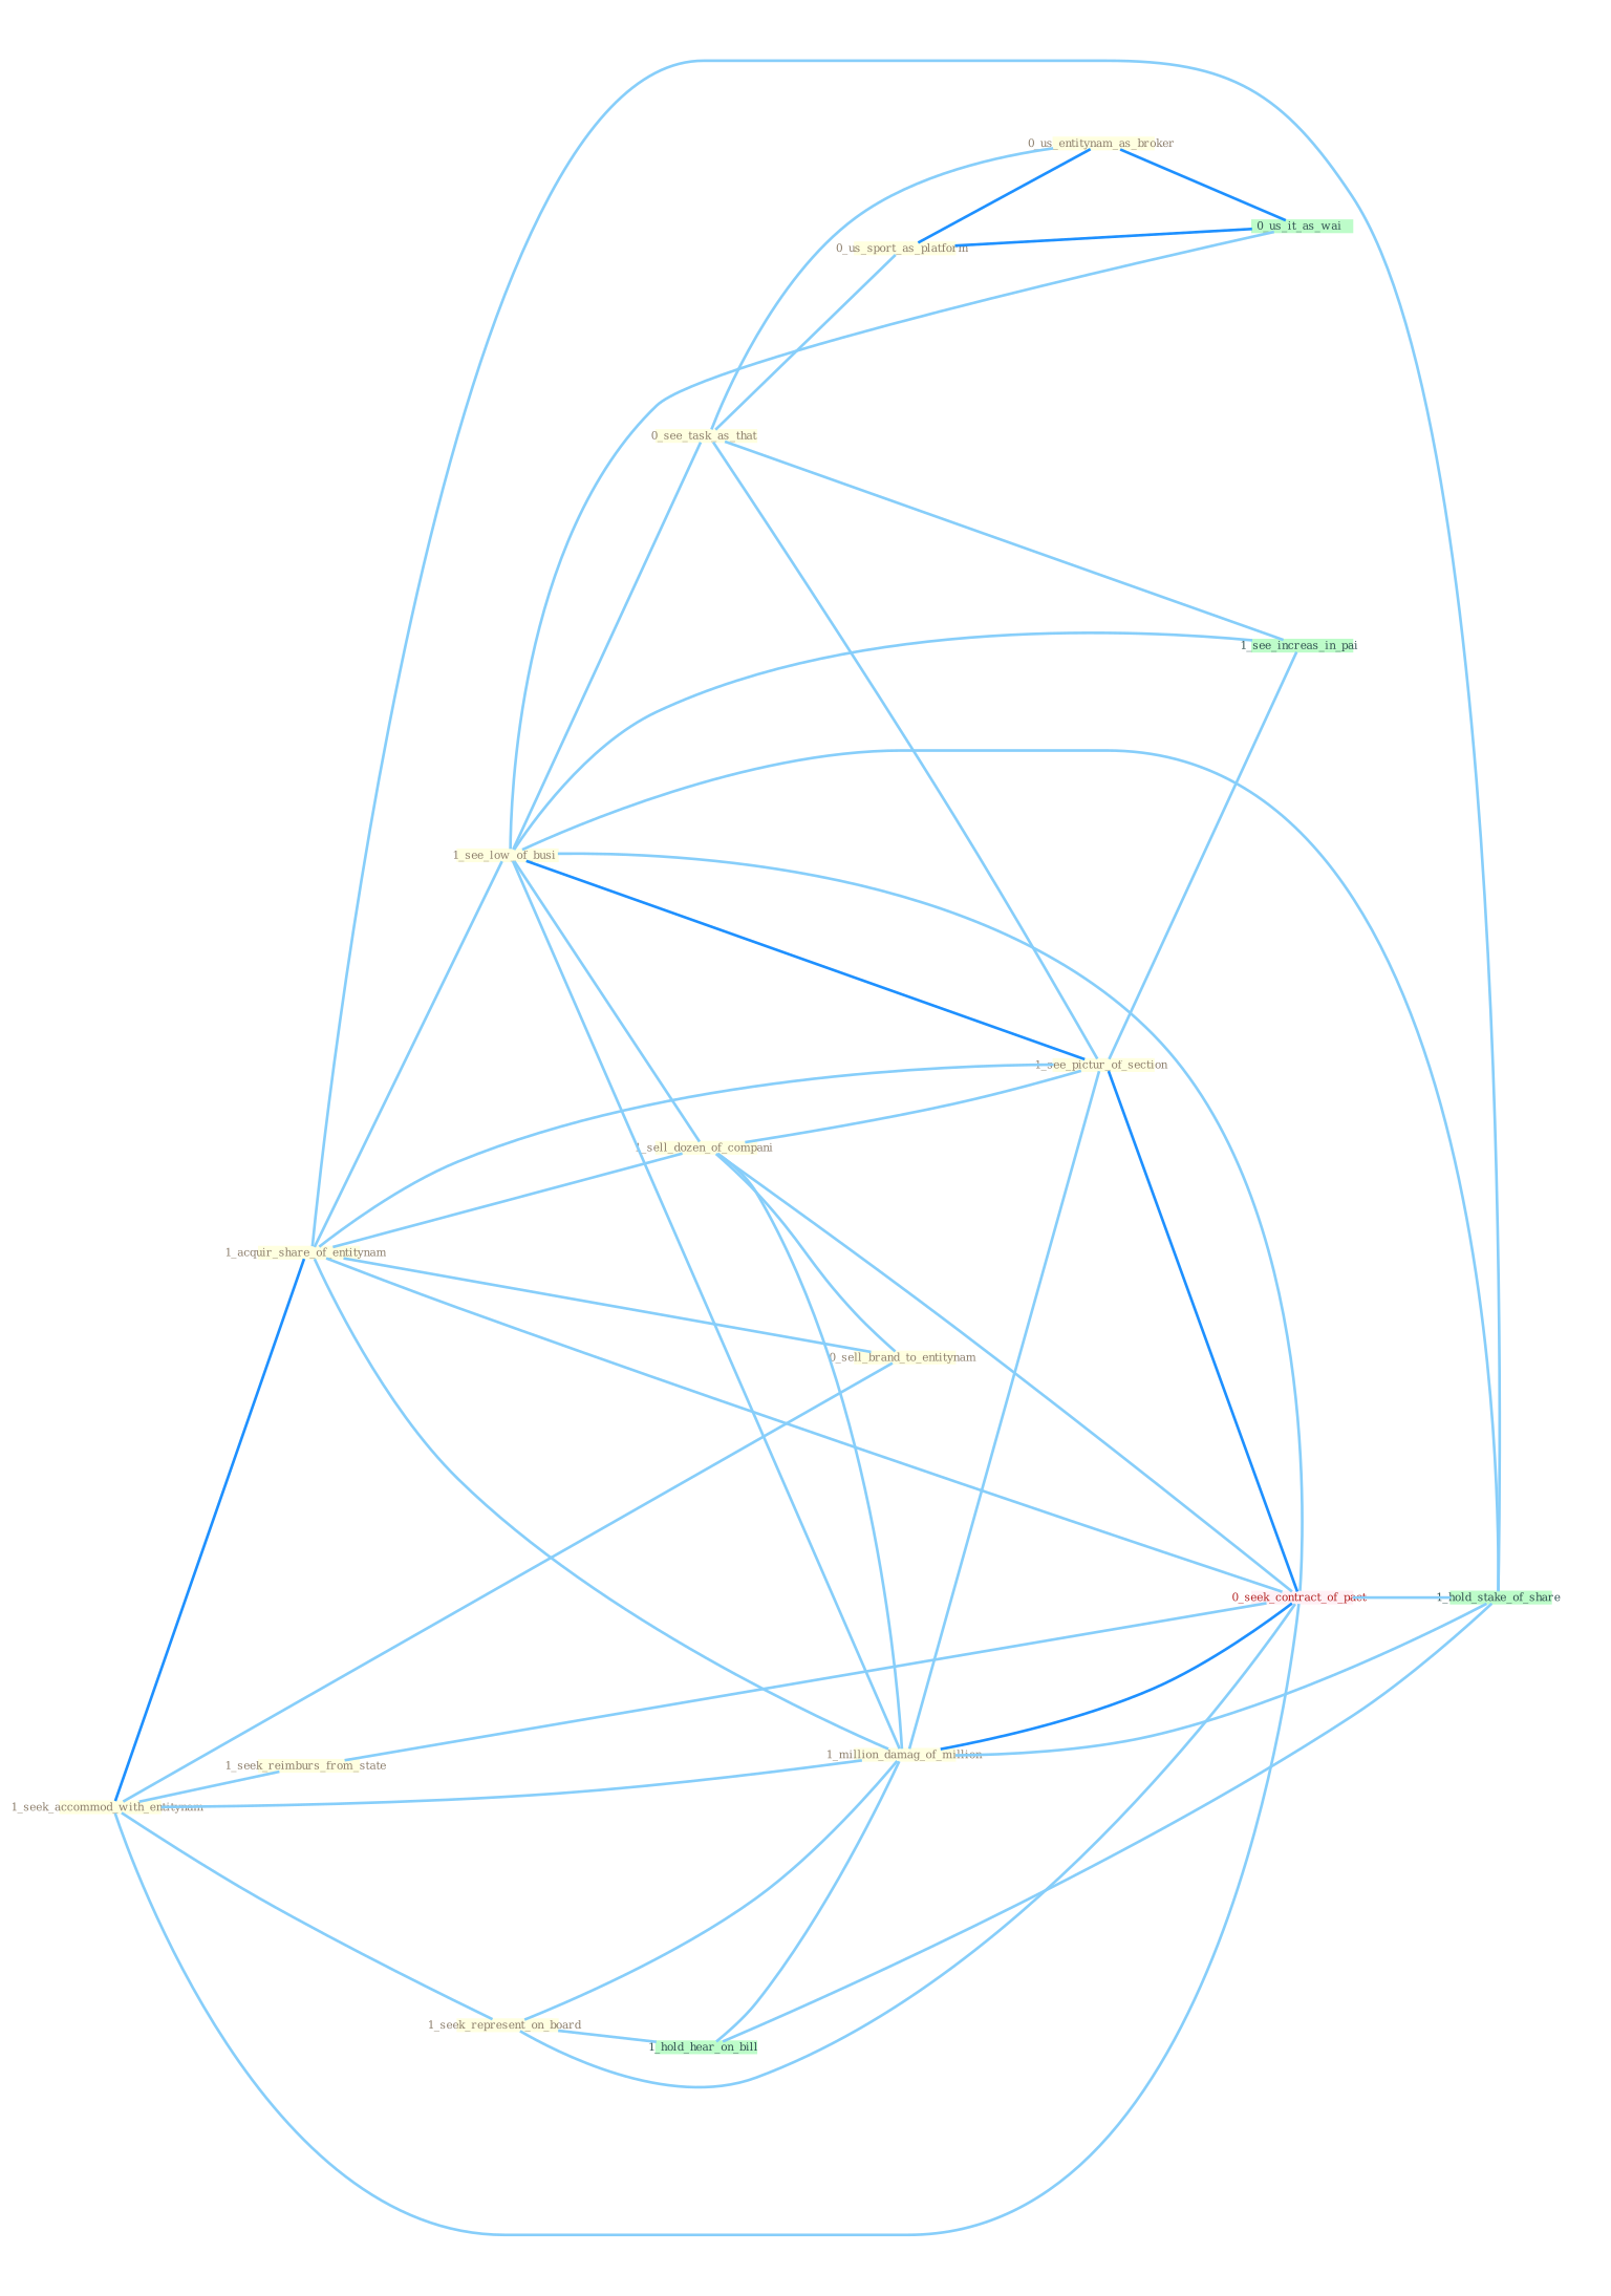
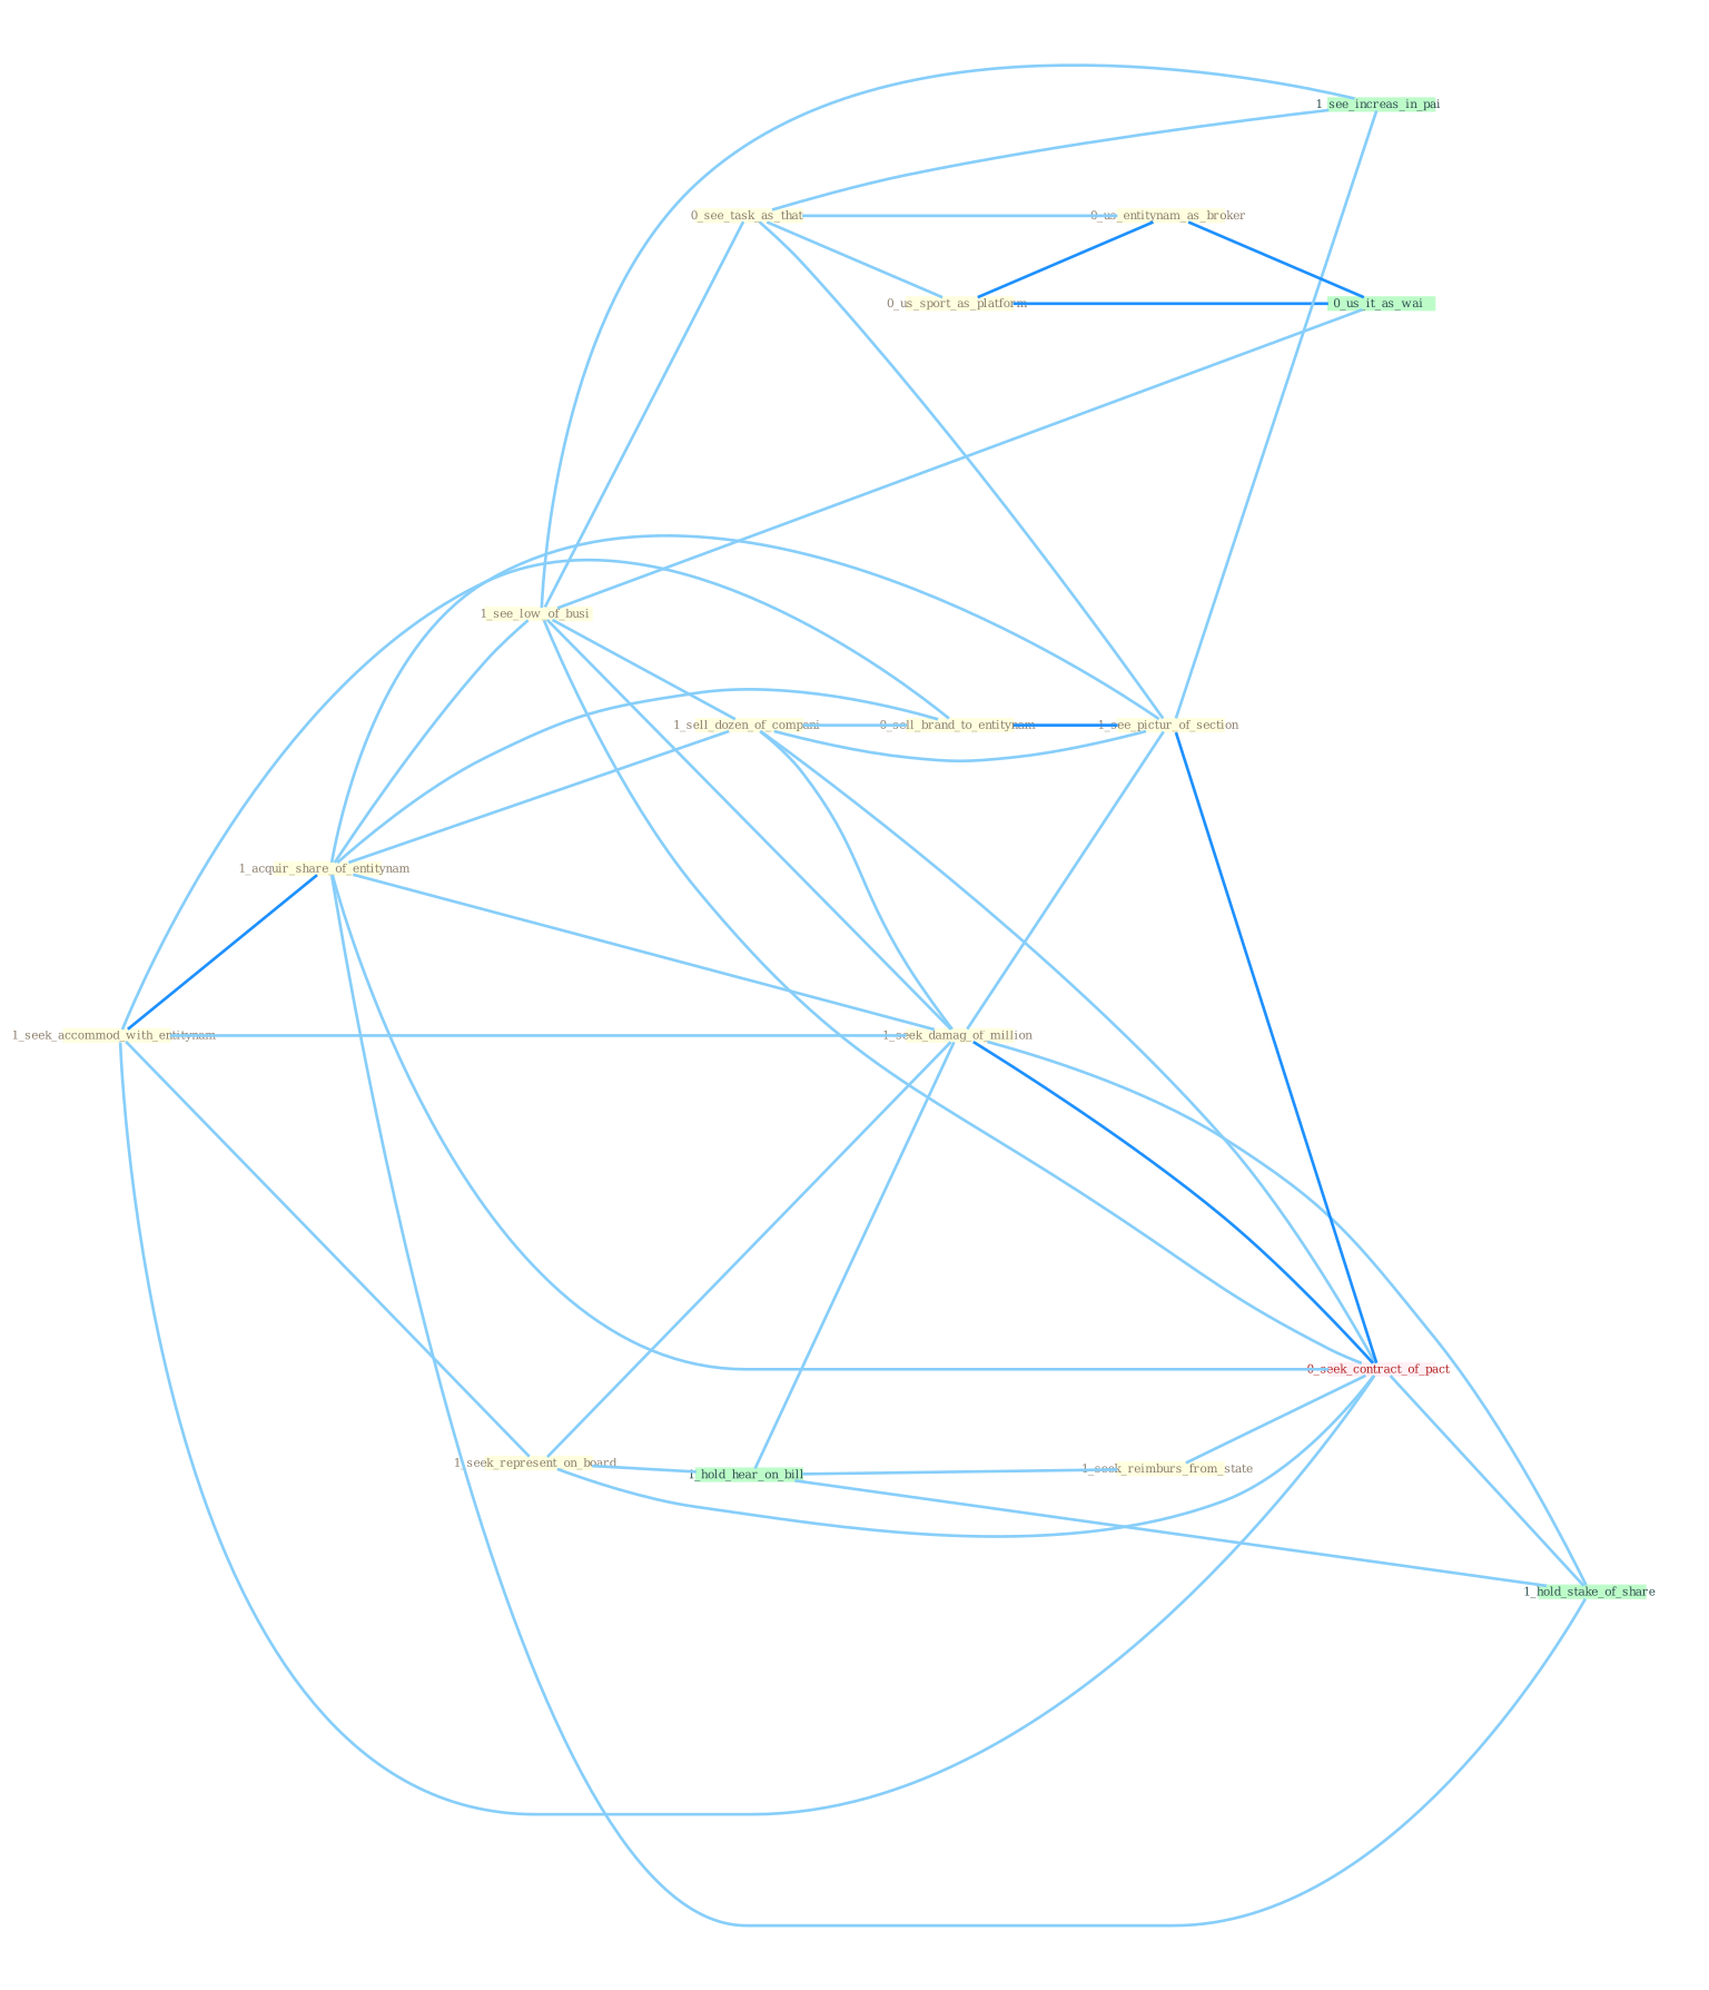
  graph {
    rankdir=LR
    node [color="#ffffe0" fixedsize=true fontcolor="#8b7d6b" fontsize=4 shape=polygon style=filled]
    edge [color="#87cefa" w=1]
    "1_seek_accommod_with_entitynam " [height=.06 width=.5]
    "1_acquir_share_of_entitynam " [height=.06 width=.5]
    "1_see_low_of_busi " [height=.06 width=.5]
    "1_sell_dozen_of_compani " [height=.06 width=.5]
    "1_seek_represent_on_board " [height=.06 width=.5]
    "1_seek_reimburs_from_state " [height=.06 width=.5]
    "0_see_task_as_that " [height=.06 width=.5]
-   "1_seek_damag_of_million " [height=.06 width=.5 label="1_million_damag_of_million"]
+   "1_seek_damag_of_million " [height=.06 width=.5]
    "0_us_sport_as_platform " [height=.06 width=.5]
    "0_sell_brand_to_entitynam " [height=.06 width=.5]
    "1_see_pictur_of_section " [height=.06 width=.5]
    "0_us_entitynam_as_broker " [height=.06 width=.5]
    "0_seek_contract_of_pact " [color="#fff0f5" fontcolor="#b22222" height=.06 width=.5]
    "1_hold_stake_of_share " [color="#BDFCC9" fontcolor="#2f4f4f" height=.06 width=.5]
    "1_see_increas_in_pai " [color="#BDFCC9" fontcolor="#2f4f4f" height=.06 width=.5]
    "0_us_it_as_wai " [color="#BDFCC9" fontcolor="#2f4f4f" height=.06 width=.5]
    "1_hold_hear_on_bill " [color="#BDFCC9" fontcolor="#2f4f4f" height=.06 width=.5]
    subgraph sub_1 {
      "1_seek_accommod_with_entitynam "
      "1_acquir_share_of_entitynam "
      "1_see_low_of_busi "
      "1_sell_dozen_of_compani "
      "1_seek_represent_on_board "
      "1_seek_reimburs_from_state "
      "0_see_task_as_that "
      "1_seek_damag_of_million "
      "0_us_sport_as_platform "
      "0_sell_brand_to_entitynam "
      "1_see_pictur_of_section "
      "0_us_entitynam_as_broker "
    }
    subgraph sub_2 {
      "0_seek_contract_of_pact "
    }
    "1_seek_accommod_with_entitynam " -- "1_acquir_share_of_entitynam " [color="#1e90ff"]
    "1_seek_accommod_with_entitynam " -- "1_seek_represent_on_board "
-   "1_seek_accommod_with_entitynam " -- "1_seek_reimburs_from_state "
+   "1_hold_hear_on_bill " -- "1_seek_reimburs_from_state "
    "1_seek_accommod_with_entitynam " -- "1_seek_damag_of_million "
    "1_seek_accommod_with_entitynam " -- "0_sell_brand_to_entitynam "
    "1_seek_accommod_with_entitynam " -- "0_seek_contract_of_pact "
    "1_acquir_share_of_entitynam " -- "1_see_low_of_busi "
    "1_acquir_share_of_entitynam " -- "1_sell_dozen_of_compani "
    "1_acquir_share_of_entitynam " -- "1_seek_damag_of_million "
    "1_acquir_share_of_entitynam " -- "0_sell_brand_to_entitynam "
    "1_acquir_share_of_entitynam " -- "1_see_pictur_of_section "
    "1_acquir_share_of_entitynam " -- "0_seek_contract_of_pact "
    "1_acquir_share_of_entitynam " -- "1_hold_stake_of_share "
    "1_see_low_of_busi " -- "1_sell_dozen_of_compani "
    "1_see_low_of_busi " -- "0_see_task_as_that "
    "1_see_low_of_busi " -- "1_seek_damag_of_million "
-   "1_see_low_of_busi " -- "1_see_pictur_of_section " [color="#1e90ff" w=2]
+   "0_sell_brand_to_entitynam " -- "1_see_pictur_of_section " [color="#1e90ff" w=2]
    "1_see_low_of_busi " -- "0_seek_contract_of_pact "
-   "1_see_low_of_busi " -- "1_hold_stake_of_share "
    "1_see_low_of_busi " -- "1_see_increas_in_pai "
    "1_see_low_of_busi " -- "0_us_it_as_wai "
    "1_sell_dozen_of_compani " -- "1_seek_damag_of_million "
    "1_sell_dozen_of_compani " -- "0_sell_brand_to_entitynam "
    "1_sell_dozen_of_compani " -- "1_see_pictur_of_section "
    "1_sell_dozen_of_compani " -- "0_seek_contract_of_pact "
    "1_seek_represent_on_board " -- "1_seek_damag_of_million "
    "1_seek_represent_on_board " -- "0_seek_contract_of_pact "
    "1_seek_represent_on_board " -- "1_hold_hear_on_bill "
    "1_seek_reimburs_from_state " -- "0_seek_contract_of_pact "
    "0_see_task_as_that " -- "0_us_sport_as_platform "
    "0_see_task_as_that " -- "1_see_pictur_of_section "
    "0_see_task_as_that " -- "0_us_entitynam_as_broker "
    "0_see_task_as_that " -- "1_see_increas_in_pai "
    "1_seek_damag_of_million " -- "1_see_pictur_of_section "
    "1_seek_damag_of_million " -- "0_seek_contract_of_pact " [color="#1e90ff" w=2]
    "1_seek_damag_of_million " -- "1_hold_stake_of_share "
    "0_us_sport_as_platform " -- "0_us_entitynam_as_broker " [color="#1e90ff" w=2]
    "0_us_sport_as_platform " -- "0_us_it_as_wai " [color="#1e90ff" w=2]
    "1_see_pictur_of_section " -- "0_seek_contract_of_pact " [color="#1e90ff"]
    "1_see_pictur_of_section " -- "1_see_increas_in_pai "
    "0_us_entitynam_as_broker " -- "0_us_it_as_wai " [color="#1e90ff" w=2]
    "0_seek_contract_of_pact " -- "1_hold_stake_of_share "
    "1_hold_hear_on_bill " -- "1_seek_damag_of_million "
    "1_hold_hear_on_bill " -- "1_hold_stake_of_share "
  }
